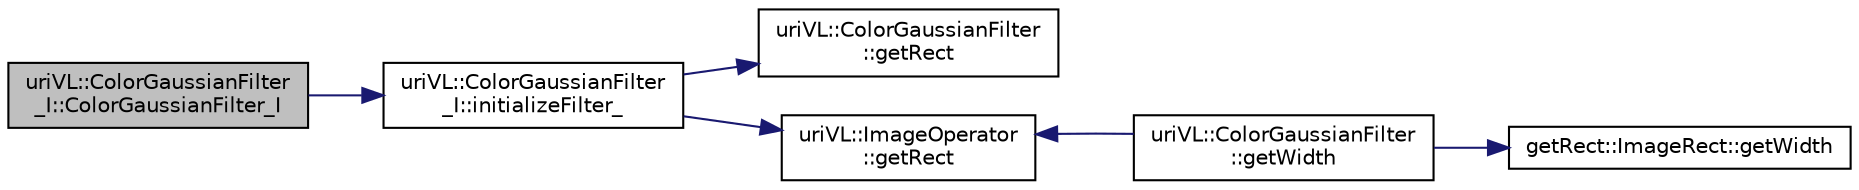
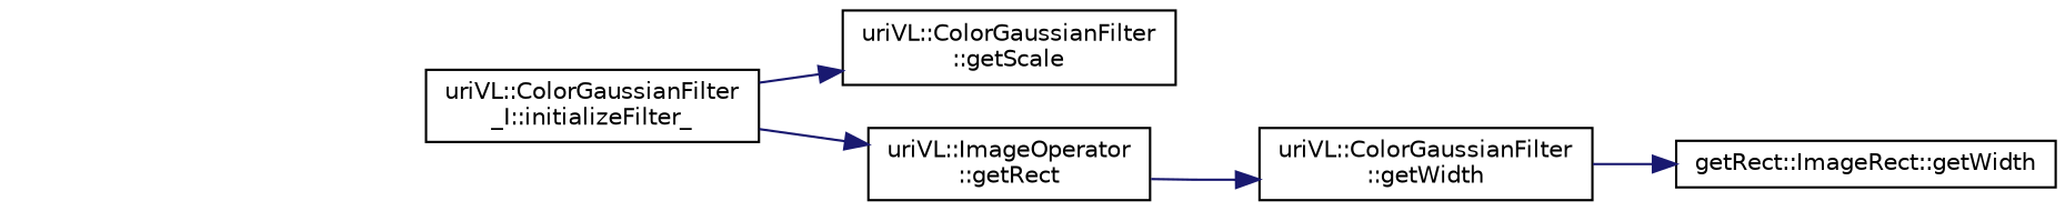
  digraph {
    rankdir=LR
    node [color=black fillcolor=white fontname=Helvetica fontsize=10 shape=record style=filled]
    edge [color=midnightblue fontname=Helvetica fontsize=10 labelfontname=Helvetica labelfontsize=10 style=solid]
-   n1 [fillcolor=grey75 fontcolor=black height=0.2 label="uriVL::ColorGaussianFilter\l_I::ColorGaussianFilter_I" width=0.4]
    n2 [height=0.2 label="uriVL::ColorGaussianFilter\l_I::initializeFilter_" width=0.4]
-   n3 [height=0.2 label="uriVL::ColorGaussianFilter\l::getRect" width=0.4]
+   n3 [height=0.2 label="uriVL::ColorGaussianFilter\l::getScale" width=0.4]
    n4 [height=0.2 label="uriVL::ImageOperator\l::getRect" width=0.4]
    n5 [height=0.2 label="uriVL::ColorGaussianFilter\l::getWidth" width=0.4]
    n6 [height=0.2 label="getRect::ImageRect::getWidth" width=0.4]
-   n1 -> n2
    n2 -> n3
    n2 -> n4
-   n5 -> n4
+   n4 -> n5
    n5 -> n6
  }
